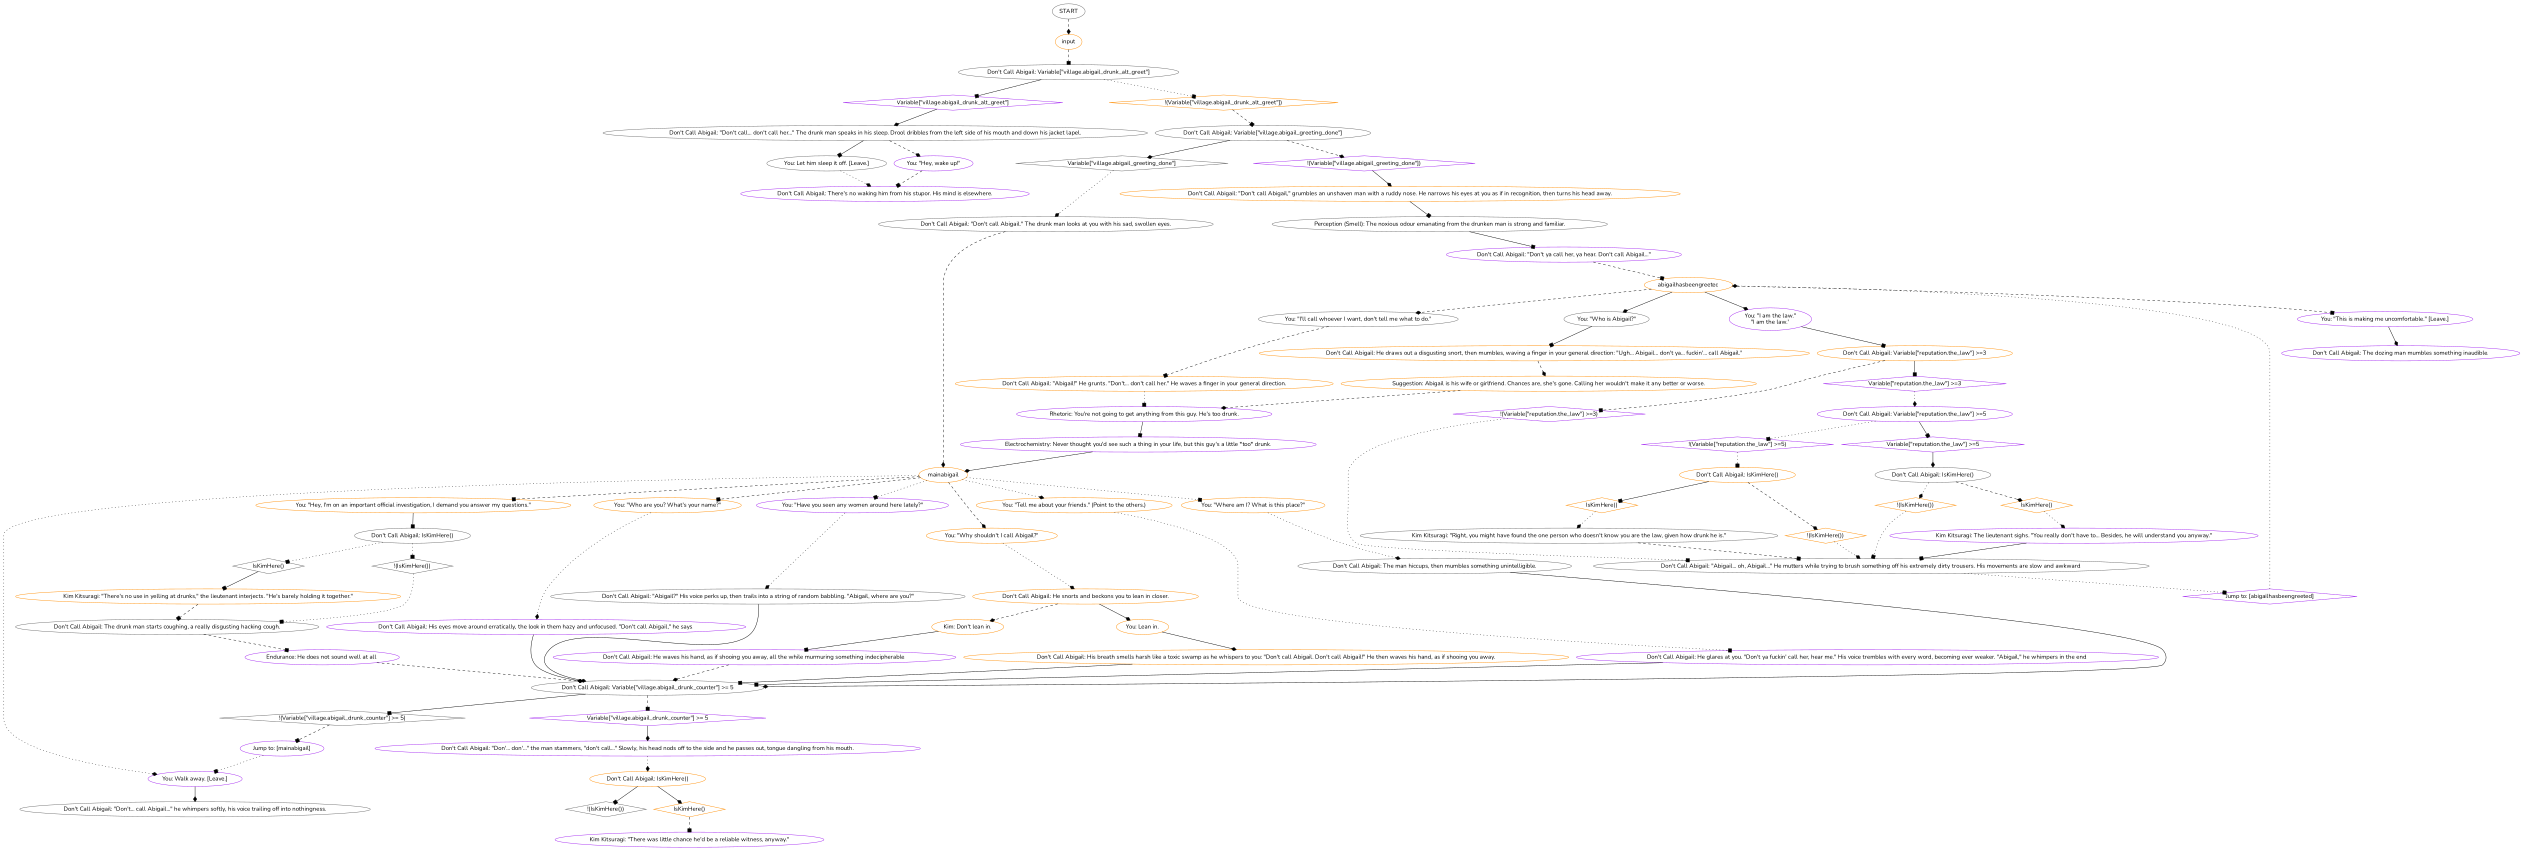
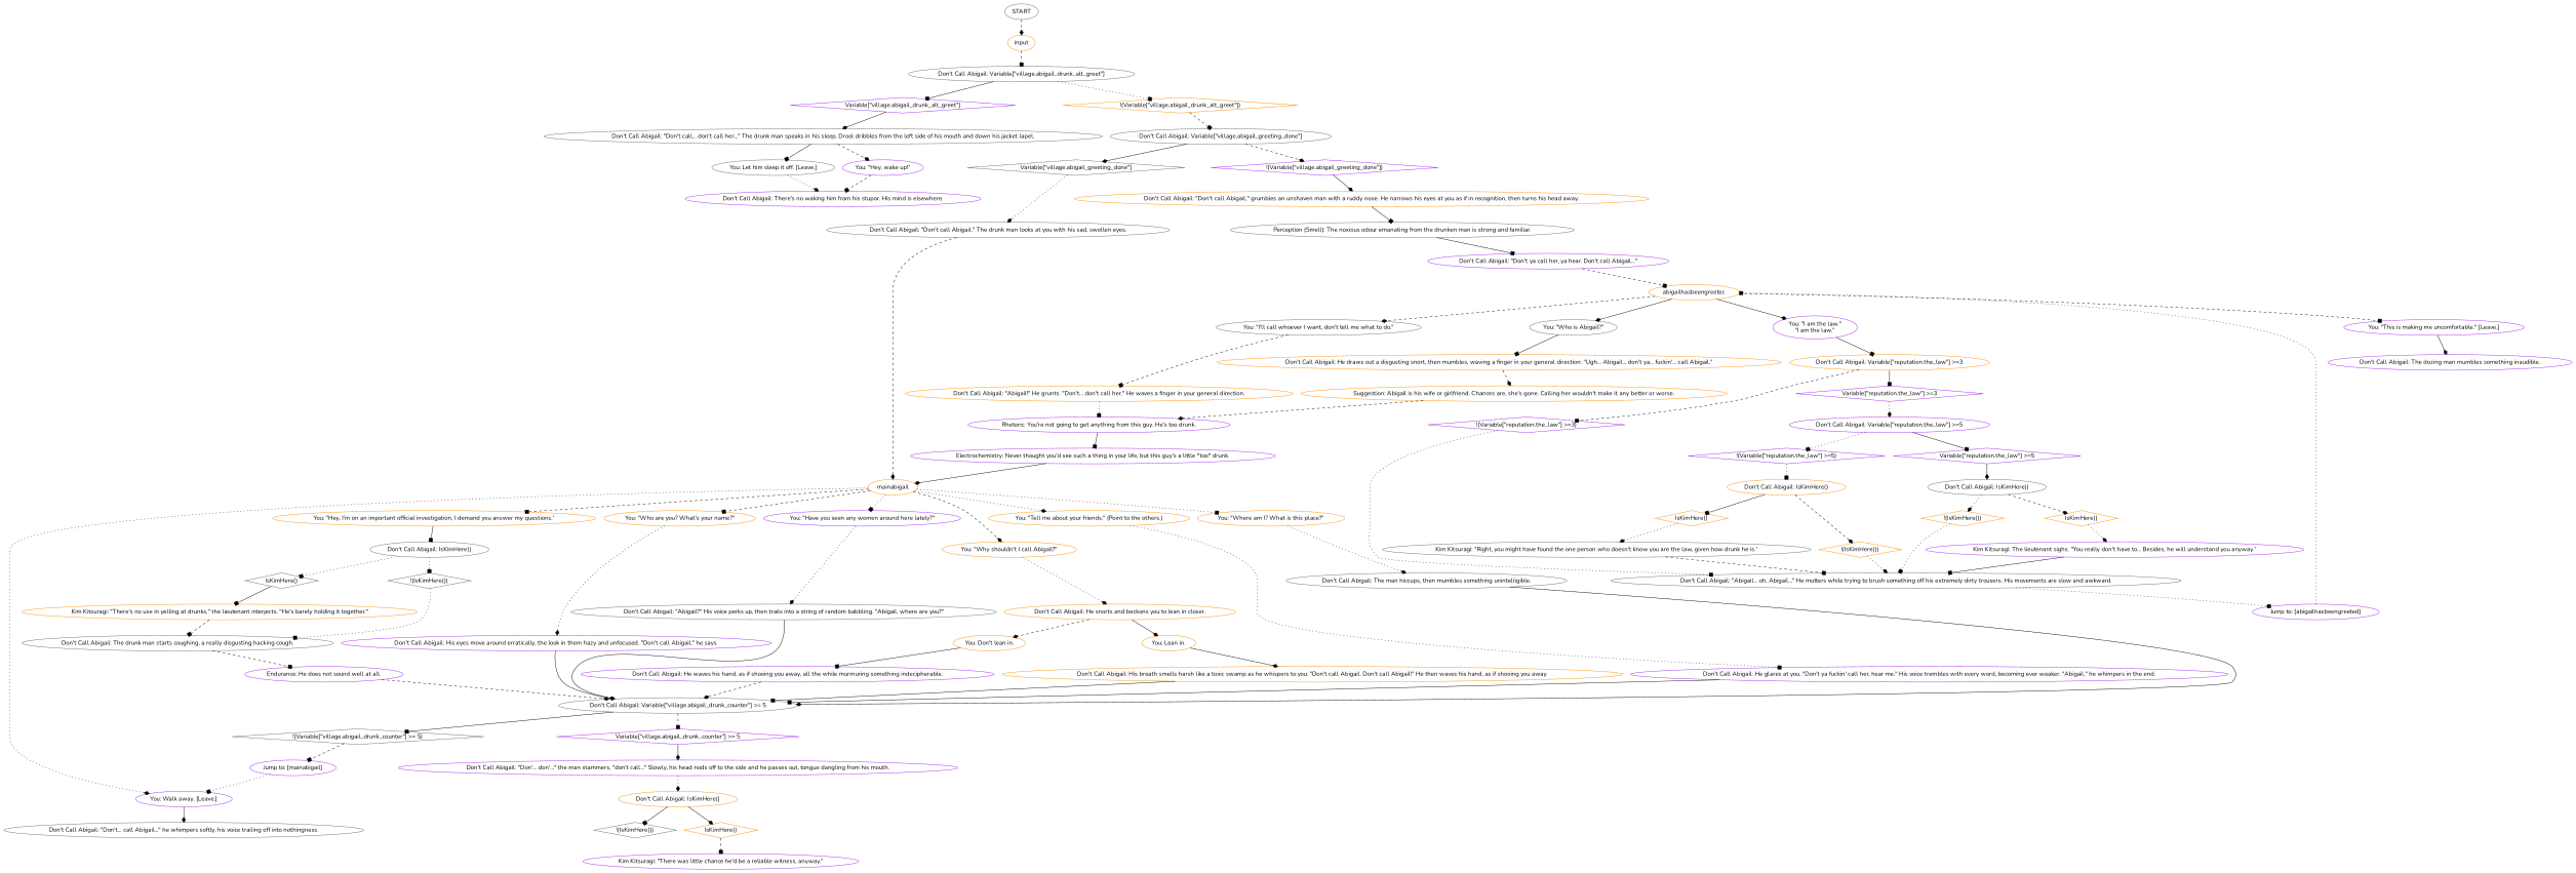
  digraph {
    fontname=Nunito
    node [color=purple fontname=Nunito]
    edge [arrowhead=box fontname=Nunito style=solid]
    n1 [color=gray40 label=START]
    n2 [color=darkorange label=input]
    n3 [color=gray40 label="Don't Call Abigail: Variable[\"village.abigail_drunk_alt_greet\"]"]
    n4 [label="Variable[\"village.abigail_drunk_alt_greet\"]" shape=diamond]
    n5 [color=darkorange label="!(Variable[\"village.abigail_drunk_alt_greet\"])" shape=diamond]
    n6 [color=darkorange label="Don't Call Abigail: IsKimHere()"]
    n7 [color=darkorange label="IsKimHere()" shape=diamond]
    n8 [color=gray40 label="!(IsKimHere())" shape=diamond]
    n9 [label="Kim Kitsuragi: \"There was little chance he'd be a reliable witness, anyway.\""]
-   n10 [color=darkorange label="Kim: Don't lean in."]
+   n10 [color=darkorange label="You: Don't lean in."]
    n11 [label="Don't Call Abigail: He waves his hand, as if shooing you away, all the while murmuring something indecipherable."]
    n12 [color=gray40 label="Don't Call Abigail: Variable[\"village.abigail_drunk_counter\"] >= 5"]
    n13 [color=darkorange label="Don't Call Abigail: His breath smells harsh like a toxic swamp as he whispers to you: \"Don't call Abigail. Don't call Abigail!\" He then waves his hand, as if shooing you away."]
    n14 [label="Variable[\"village.abigail_drunk_counter\"] >= 5" shape=diamond]
    n15 [color=gray40 label="!(Variable[\"village.abigail_drunk_counter\"] >= 5)" shape=diamond]
    n16 [color=gray40 label="Don't Call Abigail: \"Don't call... don't call her...\" The drunk man speaks in his sleep. Drool dribbles from the left side of his mouth and down his jacket lapel."]
    n17 [color=gray40 label="Don't Call Abigail: Variable[\"village.abigail_greeting_done\"]"]
    n18 [color=gray40 label="You: Let him sleep it off. [Leave.]"]
    n19 [label="You: \"Hey, wake up!\""]
    n20 [color=gray40 label="Variable[\"village.abigail_greeting_done\"]" shape=diamond]
    n21 [label="!(Variable[\"village.abigail_greeting_done\"])" shape=diamond]
    n22 [color=darkorange label="You: \"Hey, I'm on an important official investigation, I demand you answer my questions.\""]
    n23 [color=gray40 label="Don't Call Abigail: IsKimHere()"]
    n24 [color=gray40 label="IsKimHere()" shape=diamond]
    n25 [color=gray40 label="!(IsKimHere())" shape=diamond]
    n26 [color=gray40 label="Don't Call Abigail: \"Abigail?\" His voice perks up, then trails into a string of random babbling. \"Abigail, where are you?\""]
    n27 [label="Don't Call Abigail: \"Don't ya call her, ya hear. Don't call Abigail...\""]
    n28 [color=darkorange label=abigailhasbeengreeted]
    n29 [label="You: \"This is making me uncomfortable.\" [Leave.]"]
    n30 [color=gray40 label="You: \"I'll call whoever I want, don't tell me what to do.\""]
    n31 [color=gray40 label="You: \"Who is Abigail?\""]
    n32 [label="You: \"I am the law.\"\n\"I am the law.\""]
    n33 [color=darkorange label="Don't Call Abigail: He draws out a disgusting snort, then mumbles, waving a finger in your general direction: \"Ugh... Abigail... don't ya... fuckin'... call Abigail.\""]
    n34 [color=darkorange label="Suggestion: Abigail is his wife or girlfriend. Chances are, she's gone. Calling her wouldn't make it any better or worse."]
    n35 [label="Rhetoric: You're not going to get anything from this guy. He's too drunk."]
    n36 [label="Don't Call Abigail: There's no waking him from his stupor. His mind is elsewhere."]
-   n37 [label="Jump to: [abigailhasbeengreeted]" shape=diamond]
+   n37 [label="Jump to: [abigailhasbeengreeted]"]
    n38 [label="Don't Call Abigail: The dozing man mumbles something inaudible."]
    n39 [color=darkorange label="Don't Call Abigail: \"Abigail!\" He grunts. \"Don't... don't call her.\" He waves a finger in your general direction."]
    n40 [color=darkorange label="Don't Call Abigail: Variable[\"reputation.the_law\"] >=3"]
    n41 [color=gray40 label="Don't Call Abigail: \"Don't call Abigail.\" The drunk man looks at you with his sad, swollen eyes."]
    n42 [color=darkorange label=mainabigail]
    n43 [color=darkorange label="You: \"Who are you? What's your name?\""]
    n44 [label="You: Walk away. [Leave.]"]
    n45 [label="You: \"Have you seen any women around here lately?\""]
    n46 [color=darkorange label="You: \"Why shouldn't I call Abigail?\""]
    n47 [color=darkorange label="You: \"Tell me about your friends.\" (Point to the others.)"]
    n48 [color=darkorange label="You: \"Where am I? What is this place?\""]
    n49 [label="Electrochemistry: Never thought you'd see such a thing in your life, but this guy's a little *too* drunk."]
    n50 [label="Don't Call Abigail: His eyes move around erratically, the look in them hazy and unfocused. \"Don't call Abigail,\" he says."]
    n51 [label="Don't Call Abigail: He glares at you. \"Don't ya fuckin' call her, hear me.\" His voice trembles with every word, becoming ever weaker. \"Abigail,\" he whimpers in the end."]
    n52 [label="Don't Call Abigail: \"Don'... don'...\" the man stammers, \"don't call...\" Slowly, his head nods off to the side and he passes out, tongue dangling from his mouth."]
    n53 [label="Jump to: [mainabigail]"]
    n54 [color=gray40 label="Don't Call Abigail: The drunk man starts coughing, a really disgusting hacking cough."]
    n55 [label="Endurance: He does not sound well at all."]
    n56 [color=gray40 label="Don't Call Abigail: The man hiccups, then mumbles something unintelligible."]
    n57 [color=gray40 label="Don't Call Abigail: \"Don't... call Abigail...\" he whimpers softly, his voice trailing off into nothingness."]
    n58 [color=darkorange label="Don't Call Abigail: \"Don't call Abigail,\" grumbles an unshaven man with a ruddy nose. He narrows his eyes at you as if in recognition, then turns his head away."]
    n59 [color=gray40 label="Perception (Smell): The noxious odour emanating from the drunken man is strong and familiar."]
    n60 [label="Kim Kitsuragi: The lieutenant sighs. \"You really don't have to... Besides, he will understand you anyway.\""]
    n61 [color=gray40 label="Don't Call Abigail: \"Abigail... oh, Abigail...\" He mutters while trying to brush something off his extremely dirty trousers. His movements are slow and awkward."]
    n62 [color=darkorange label="You: Lean in."]
    n63 [color=gray40 label="Kim Kitsuragi: \"Right, you might have found the one person who doesn't know you are the law, given how drunk he is.\""]
    n64 [color=darkorange label="Don't Call Abigail: He snorts and beckons you to lean in closer."]
    n65 [color=gray40 label="Don't Call Abigail: IsKimHere()"]
    n66 [color=darkorange label="IsKimHere()" shape=diamond]
    n67 [color=darkorange label="!(IsKimHere())" shape=diamond]
    n68 [color=darkorange label="Don't Call Abigail: IsKimHere()"]
    n69 [color=darkorange label="IsKimHere()" shape=diamond]
    n70 [color=darkorange label="!(IsKimHere())" shape=diamond]
    n71 [color=darkorange label="Kim Kitsuragi: \"There's no use in yelling at drunks,\" the lieutenant interjects. \"He's barely holding it together.\""]
    n72 [label="Variable[\"reputation.the_law\"] >=3" shape=diamond]
    n73 [label="!(Variable[\"reputation.the_law\"] >=3)" shape=diamond]
    n74 [label="Don't Call Abigail: Variable[\"reputation.the_law\"] >=5"]
    n75 [label="Variable[\"reputation.the_law\"] >=5" shape=diamond]
    n76 [label="!(Variable[\"reputation.the_law\"] >=5)" shape=diamond]
    n1 -> n2 [arrowhead=diamond style=dashed]
    n2 -> n3 [style=dashed]
    n3 -> n4
    n3 -> n5 [style=dotted]
    n4 -> n16 [arrowhead=diamond]
    n5 -> n17 [style=dashed]
    n6 -> n7 [arrowhead=diamond]
    n6 -> n8
    n7 -> n9 [style=dashed]
    n10 -> n11
    n11 -> n12 [arrowhead=diamond style=dashed]
    n12 -> n14 [style=dashed]
    n12 -> n15
    n13 -> n12
    n14 -> n52 [arrowhead=diamond]
    n15 -> n53 [style=dashed]
    n16 -> n18
    n16 -> n19 [arrowhead=diamond style=dashed]
    n17 -> n20 [arrowhead=diamond]
    n17 -> n21 [arrowhead=diamond style=dashed]
    n18 -> n36 [arrowhead=diamond style=dotted]
    n19 -> n36 [style=dashed]
    n20 -> n41 [arrowhead=diamond style=dotted]
    n21 -> n58 [arrowhead=diamond]
    n22 -> n23
    n23 -> n24 [style=dotted]
    n23 -> n25 [style=dotted]
    n24 -> n71
    n25 -> n54 [style=dotted]
    n26 -> n12 [arrowhead=diamond]
    n27 -> n28 [style=dashed]
    n28 -> n29 [style=dashed]
    n28 -> n30 [arrowhead=diamond style=dashed]
    n28 -> n31 [arrowhead=diamond]
    n28 -> n32 [arrowhead=diamond]
    n29 -> n38 [arrowhead=diamond]
    n30 -> n39 [style=dashed]
    n31 -> n33
    n32 -> n40
    n33 -> n34 [arrowhead=diamond style=dashed]
    n34 -> n35 [arrowhead=diamond style=dashed]
    n35 -> n49
-   n37 -> n28 [arrowhead=diamond style=dotted]
+   n37 -> n28 [style=dotted]
    n39 -> n35 [style=dotted]
    n40 -> n72
    n40 -> n73 [style=dashed]
    n41 -> n42 [arrowhead=diamond style=dashed]
    n42 -> n22 [style=dashed]
    n42 -> n43 [style=dashed]
    n42 -> n44 [arrowhead=diamond style=dotted]
    n42 -> n45 [style=dotted]
    n42 -> n46 [arrowhead=diamond style=dashed]
    n42 -> n47 [arrowhead=diamond style=dotted]
    n42 -> n48 [style=dotted]
    n43 -> n50 [arrowhead=diamond style=dotted]
    n44 -> n57 [arrowhead=diamond]
    n45 -> n26 [arrowhead=diamond style=dotted]
    n46 -> n64 [arrowhead=diamond style=dotted]
    n47 -> n51 [style=dotted]
    n48 -> n56 [arrowhead=diamond style=dotted]
    n49 -> n42 [arrowhead=diamond]
    n50 -> n12 [arrowhead=diamond]
    n51 -> n12
    n52 -> n6 [arrowhead=diamond style=dotted]
    n53 -> n44 [style=dotted]
    n54 -> n55 [style=dashed]
    n55 -> n12 [arrowhead=diamond style=dashed]
    n56 -> n12 [arrowhead=diamond]
    n58 -> n59
    n59 -> n27
    n60 -> n61
    n61 -> n37 [style=dotted]
    n62 -> n13 [arrowhead=diamond]
    n63 -> n61 [style=dashed]
    n64 -> n10 [arrowhead=diamond style=dashed]
    n64 -> n62 [arrowhead=diamond]
    n65 -> n66 [arrowhead=diamond style=dashed]
    n65 -> n67 [arrowhead=diamond style=dotted]
    n66 -> n60 [arrowhead=diamond style=dotted]
    n67 -> n61 [style=dotted]
    n68 -> n69
    n68 -> n70 [arrowhead=diamond style=dashed]
    n69 -> n63 [arrowhead=diamond style=dotted]
    n70 -> n61 [arrowhead=diamond style=dotted]
    n71 -> n54 [style=dashed]
    n72 -> n74 [arrowhead=diamond style=dotted]
    n73 -> n61 [style=dotted]
    n74 -> n75
    n74 -> n76 [style=dotted]
    n75 -> n65 [arrowhead=diamond]
    n76 -> n68 [style=dotted]
  }
